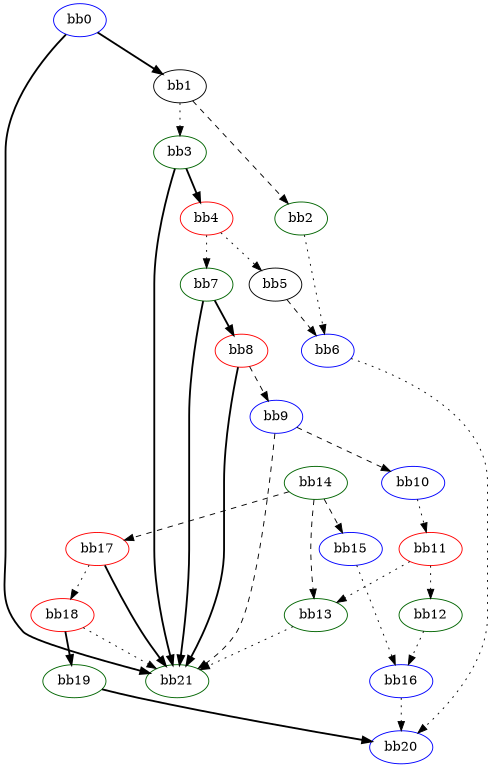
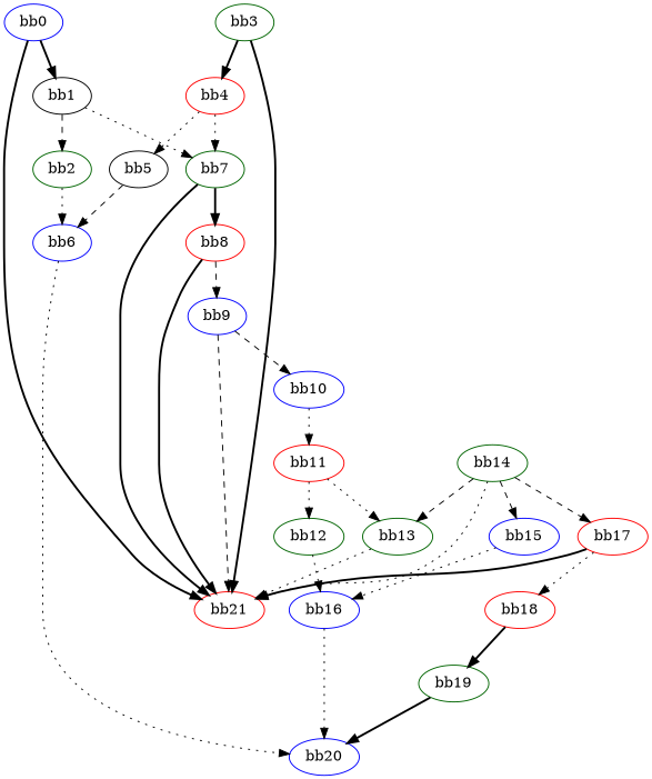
  digraph {
    node [color=blue]
    edge [style=dotted]
    n1 [label="bb0\l"]
    n2 [color=black label="bb1\l"]
-   n3 [color=darkgreen label="bb21\l"]
+   n3 [color=red label="bb21\l"]
    n4 [color=darkgreen label="bb2\l"]
    n5 [color=darkgreen label="bb3\l"]
    n6 [label="bb6\l"]
    n7 [color=red label="bb4\l"]
    n8 [label="bb20\l"]
    n9 [color=black label="bb5\l"]
    n10 [color=darkgreen label="bb7\l"]
    n11 [color=red label="bb8\l"]
    n12 [label="bb9\l"]
    n13 [label="bb10\l"]
    n14 [color=red label="bb11\l"]
    n15 [color=darkgreen label="bb12\l"]
    n16 [color=darkgreen label="bb13\l"]
    n17 [label="bb16\l"]
    n18 [color=darkgreen label="bb14\l"]
    n19 [label="bb15\l"]
    n20 [color=red label="bb17\l"]
    n21 [color=red label="bb18\l"]
    n22 [color=darkgreen label="bb19\l"]
    n1 -> n2 [style=bold]
    n1 -> n3 [style=bold]
    n2 -> n4 [style=dashed]
-   n2 -> n5
+   n2 -> n10
    n4 -> n6
    n5 -> n3 [style=bold]
    n5 -> n7 [style=bold]
    n6 -> n8
    n7 -> n9
    n7 -> n10
    n9 -> n6 [style=dashed]
    n10 -> n3 [style=bold]
    n10 -> n11 [style=bold]
    n11 -> n3 [style=bold]
    n11 -> n12 [style=dashed]
    n12 -> n3 [style=dashed]
    n12 -> n13 [style=dashed]
    n13 -> n14
    n14 -> n15
    n14 -> n16
    n15 -> n17
    n16 -> n3
    n17 -> n8
    n18 -> n16 [style=dashed]
    n18 -> n19 [style=dashed]
    n18 -> n20 [style=dashed]
    n19 -> n17
    n20 -> n3 [style=bold]
    n20 -> n21
-   n21 -> n3
+   n18 -> n3
    n21 -> n22 [style=bold]
    n22 -> n8 [style=bold]
  }
